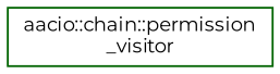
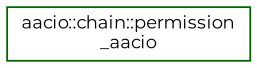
  digraph {
    rankdir=TB
    fontname=Montserrat
-   n1 [color=darkgreen fillcolor=white fontname=Montserrat fontsize=10 height=0.2 label="aacio::chain::permission\l_visitor" shape=box style=filled width=0.4]
+   n1 [color=darkgreen fillcolor=white fontname=Montserrat fontsize=10 height=0.2 label="aacio::chain::permission\l_aacio" shape=box style=filled width=0.4]
  }
